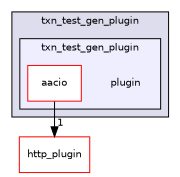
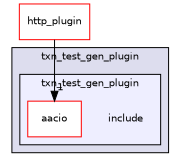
  digraph {
    compound=true
    node [fontname=Helvetica fontsize=10 shape=box color=red fillcolor=white style=filled]
-   n1 [label=plugin shape=plaintext color="" fillcolor="" style=""]
+   n1 [label=include shape=plaintext color="" fillcolor="" style=""]
    n2 [label=aacio]
    n3 [label=http_plugin]
    subgraph cluster_1 {
      bgcolor="#ddddee"
      fontname=Helvetica
      fontsize=10
      label=txn_test_gen_plugin
      pencolor=black
      subgraph cluster_2 {
        bgcolor="#eeeeff"
        fontname=Helvetica
        fontsize=10
        pencolor=black
        n1
        n2
      }
    }
-   n2 -> n3 [headlabel=1 labeldistance=1.5 labelfontname=Helvetica labelfontsize=10]
+   n3 -> n2 [headlabel=1 labeldistance=1.5 labelfontname=Helvetica labelfontsize=10]
  }
